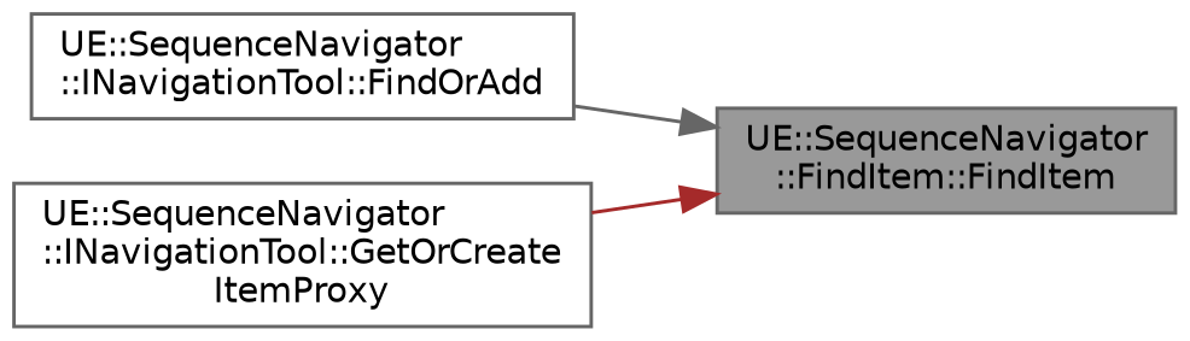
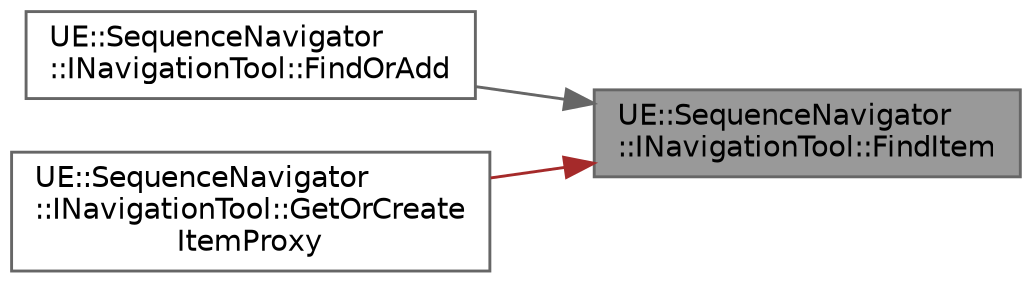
  digraph {
    rankdir=RL
    node [color=grey40 fillcolor=white fontname=Helvetica fontsize=10 shape=box style=filled]
    edge [dir=back fontname=Helvetica fontsize=10 labelfontname=Helvetica labelfontsize=10 style=solid]
-   n1 [color=gray40 fillcolor=grey60 fontcolor=black height=0.2 label="UE::SequenceNavigator\l::FindItem::FindItem" width=0.4]
+   n1 [color=gray40 fillcolor=grey60 fontcolor=black height=0.2 label="UE::SequenceNavigator\l::INavigationTool::FindItem" width=0.4]
    n2 [height=0.2 label="UE::SequenceNavigator\l::INavigationTool::FindOrAdd" width=0.4]
    n3 [height=0.2 label="UE::SequenceNavigator\l::INavigationTool::GetOrCreate\lItemProxy" width=0.4]
    n1 -> n2 [color=gray40]
    n1 -> n3 [color=brown]
  }
